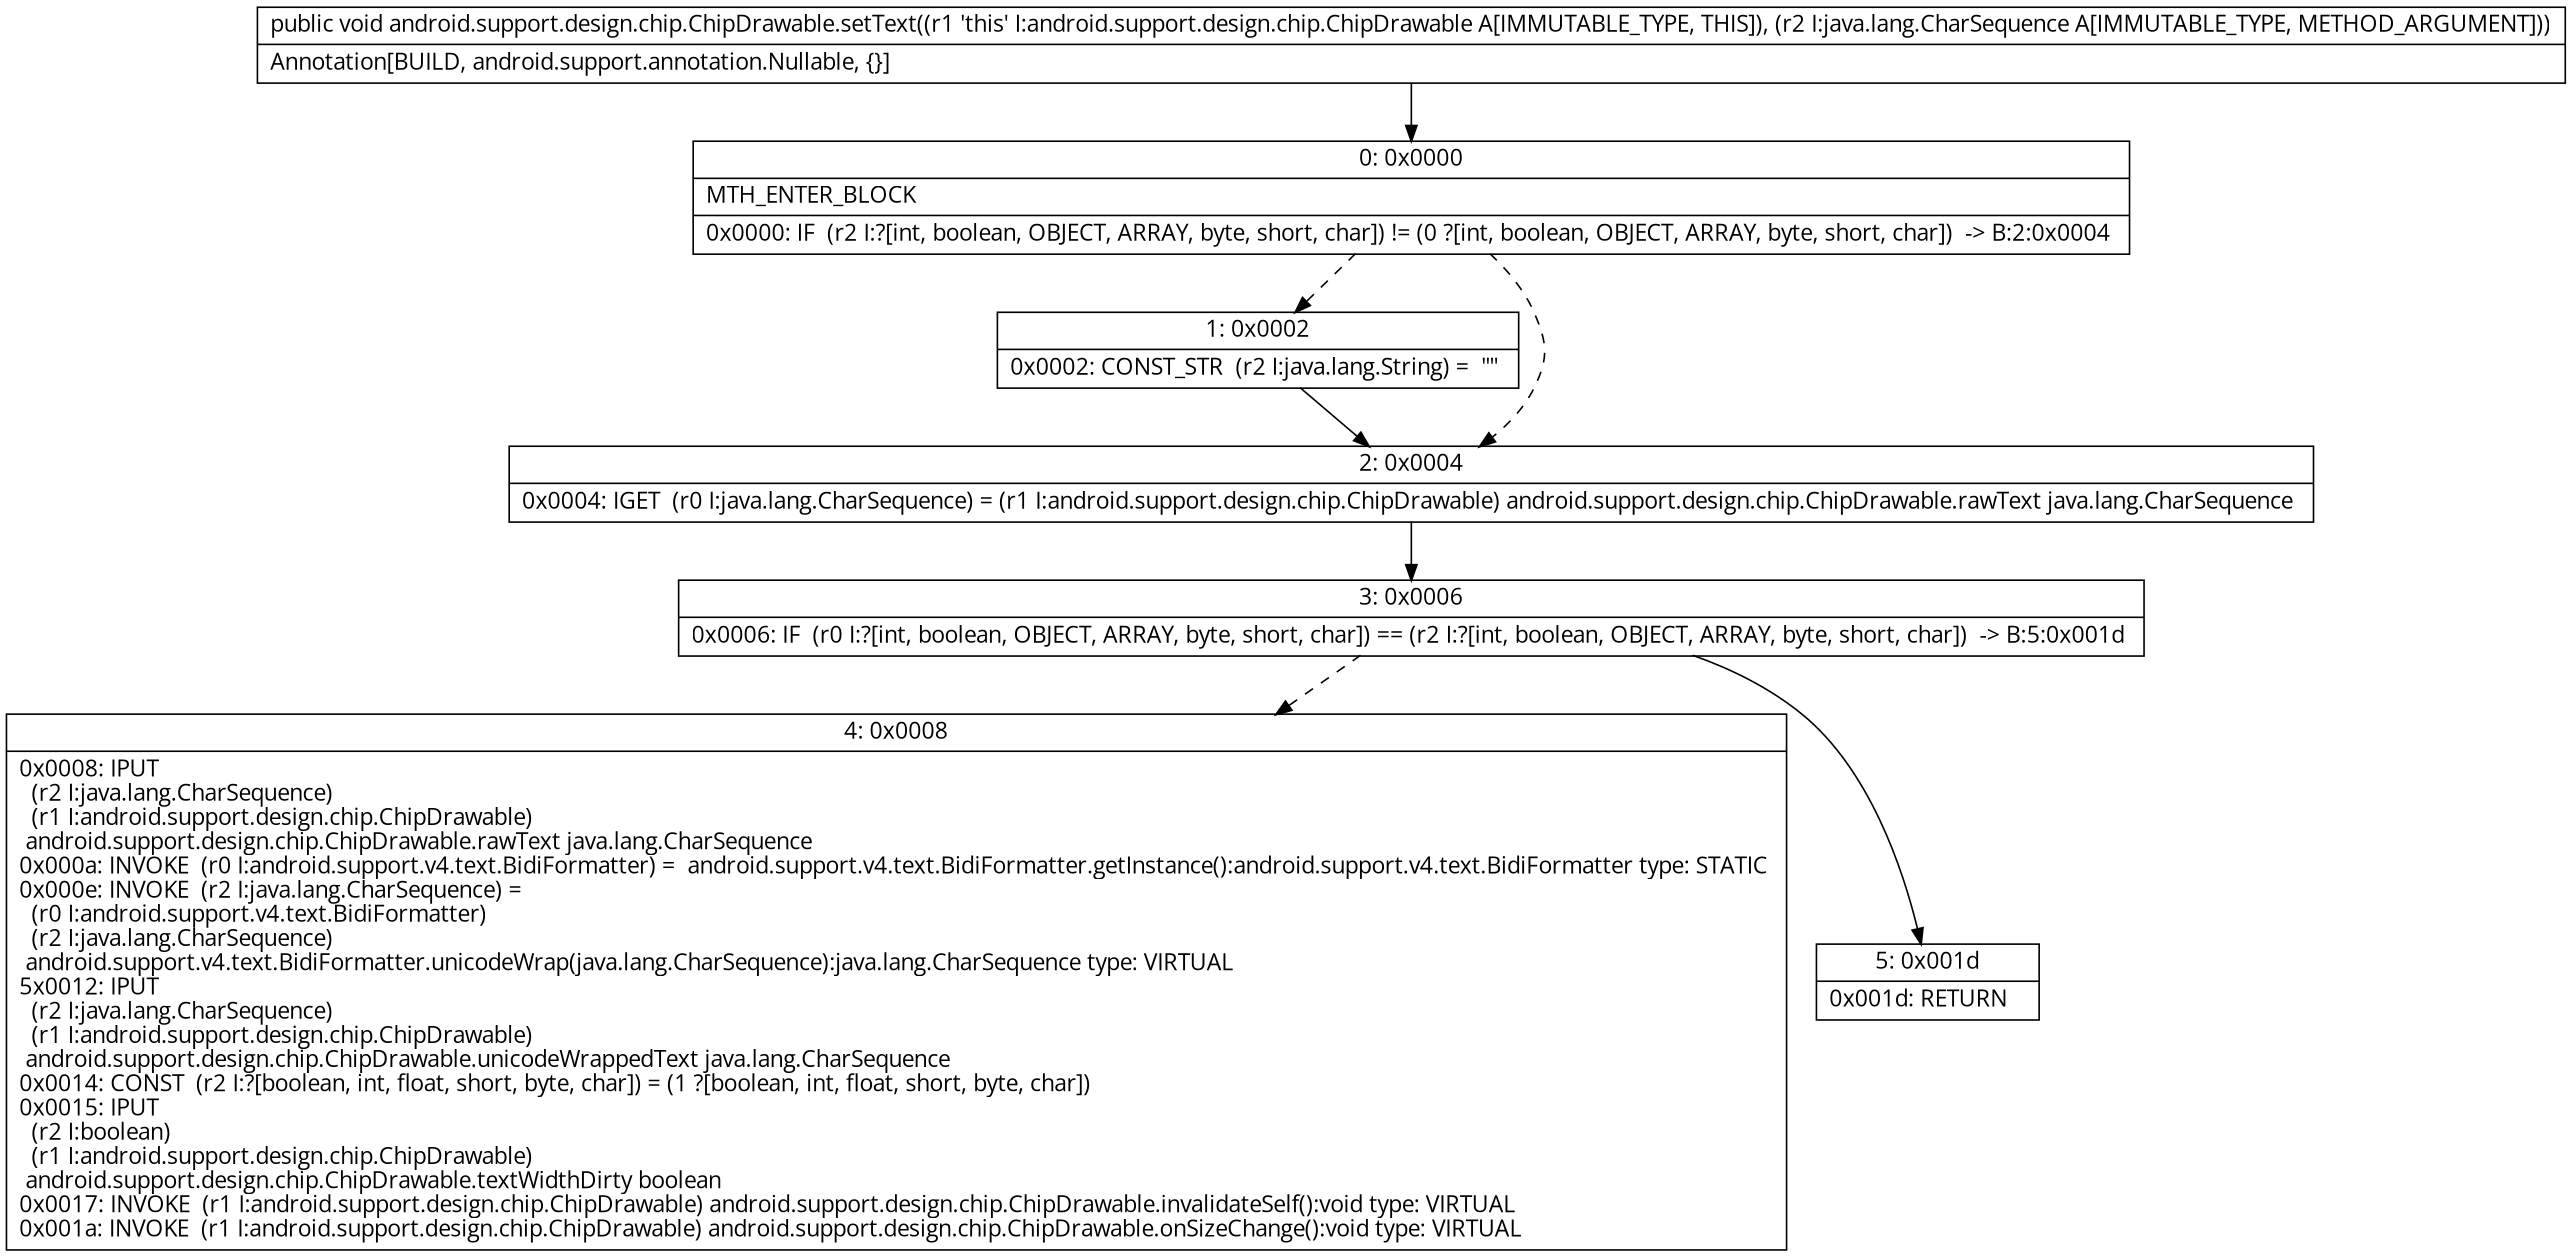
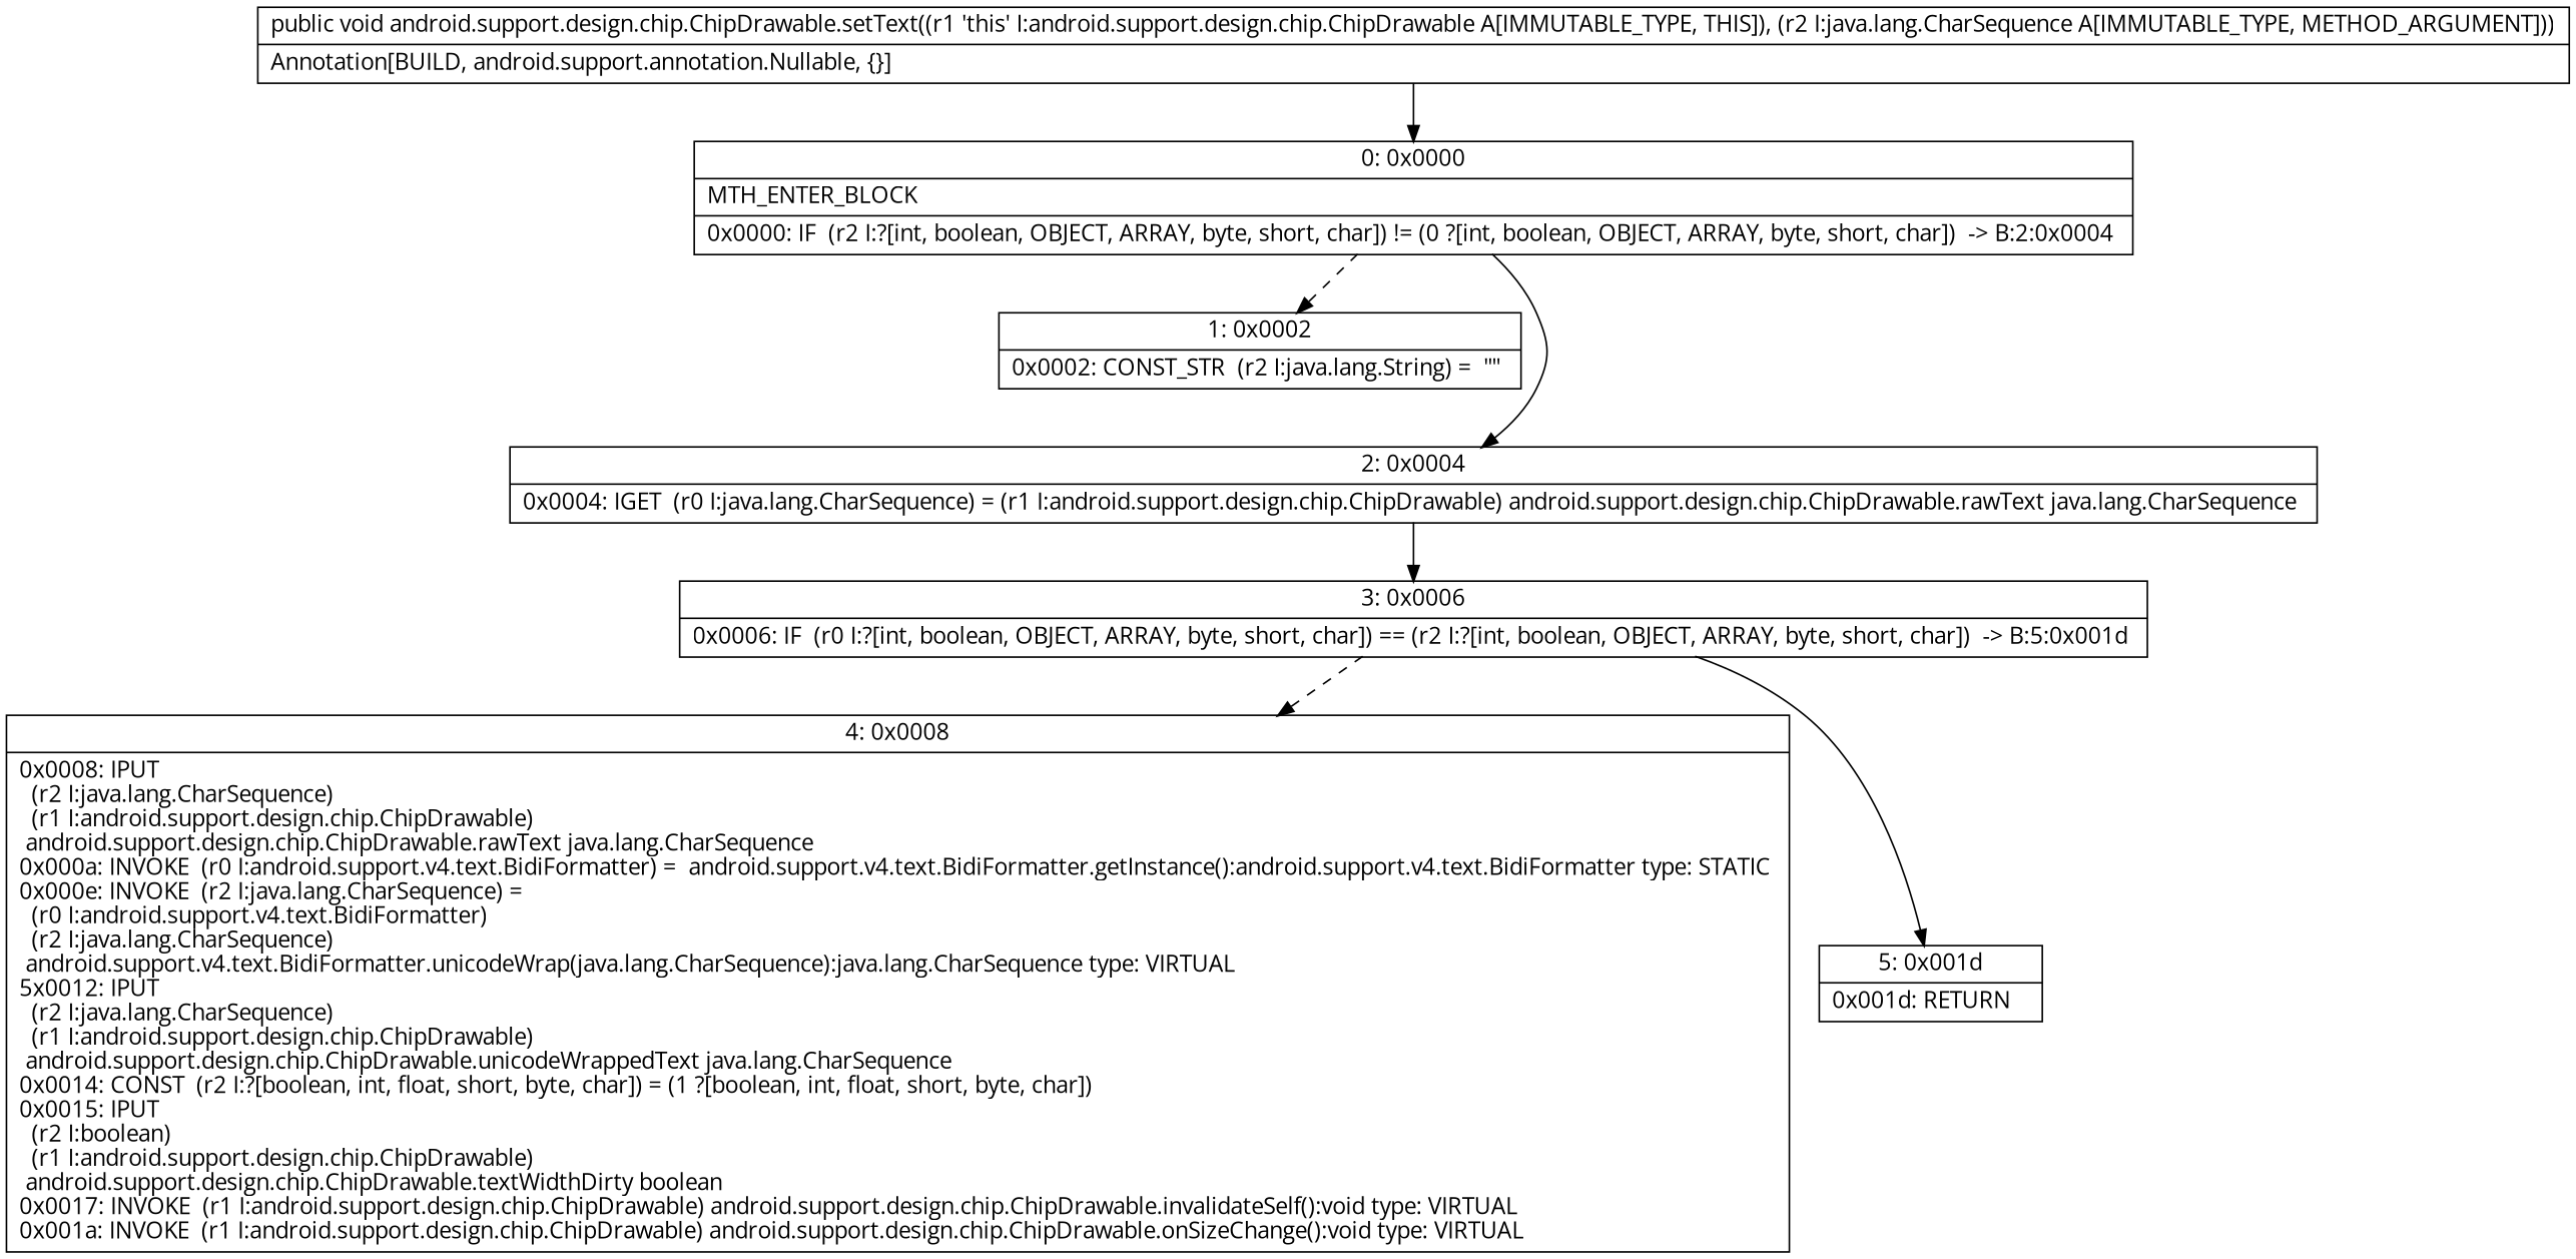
  digraph {
    fontname="Open Sans"
    node [fontname="Open Sans" shape=record]
    edge [fontname="Open Sans"]
    n1 [label="{0\:\ 0x0000|MTH_ENTER_BLOCK\l|0x0000: IF  (r2 I:?[int, boolean, OBJECT, ARRAY, byte, short, char]) != (0 ?[int, boolean, OBJECT, ARRAY, byte, short, char])  \-\> B:2:0x0004 \l}"]
    n2 [label="{1\:\ 0x0002|0x0002: CONST_STR  (r2 I:java.lang.String) =  \"\" \l}"]
    n3 [label="{2\:\ 0x0004|0x0004: IGET  (r0 I:java.lang.CharSequence) = (r1 I:android.support.design.chip.ChipDrawable) android.support.design.chip.ChipDrawable.rawText java.lang.CharSequence \l}"]
    n4 [label="{3\:\ 0x0006|0x0006: IF  (r0 I:?[int, boolean, OBJECT, ARRAY, byte, short, char]) == (r2 I:?[int, boolean, OBJECT, ARRAY, byte, short, char])  \-\> B:5:0x001d \l}"]
    n5 [label="{4\:\ 0x0008|0x0008: IPUT  \l  (r2 I:java.lang.CharSequence)\l  (r1 I:android.support.design.chip.ChipDrawable)\l android.support.design.chip.ChipDrawable.rawText java.lang.CharSequence \l0x000a: INVOKE  (r0 I:android.support.v4.text.BidiFormatter) =  android.support.v4.text.BidiFormatter.getInstance():android.support.v4.text.BidiFormatter type: STATIC \l0x000e: INVOKE  (r2 I:java.lang.CharSequence) = \l  (r0 I:android.support.v4.text.BidiFormatter)\l  (r2 I:java.lang.CharSequence)\l android.support.v4.text.BidiFormatter.unicodeWrap(java.lang.CharSequence):java.lang.CharSequence type: VIRTUAL \l5x0012: IPUT  \l  (r2 I:java.lang.CharSequence)\l  (r1 I:android.support.design.chip.ChipDrawable)\l android.support.design.chip.ChipDrawable.unicodeWrappedText java.lang.CharSequence \l0x0014: CONST  (r2 I:?[boolean, int, float, short, byte, char]) = (1 ?[boolean, int, float, short, byte, char]) \l0x0015: IPUT  \l  (r2 I:boolean)\l  (r1 I:android.support.design.chip.ChipDrawable)\l android.support.design.chip.ChipDrawable.textWidthDirty boolean \l0x0017: INVOKE  (r1 I:android.support.design.chip.ChipDrawable) android.support.design.chip.ChipDrawable.invalidateSelf():void type: VIRTUAL \l0x001a: INVOKE  (r1 I:android.support.design.chip.ChipDrawable) android.support.design.chip.ChipDrawable.onSizeChange():void type: VIRTUAL \l}"]
    n6 [label="{5\:\ 0x001d|0x001d: RETURN   \l}"]
    n7 [label="{public void android.support.design.chip.ChipDrawable.setText((r1 'this' I:android.support.design.chip.ChipDrawable A[IMMUTABLE_TYPE, THIS]), (r2 I:java.lang.CharSequence A[IMMUTABLE_TYPE, METHOD_ARGUMENT]))  | Annotation[BUILD, android.support.annotation.Nullable, \{\}]\l}"]
    n1 -> n2 [style=dashed]
-   n1 -> n3 [style=dashed]
-   n2 -> n3
+   n1 -> n3
    n3 -> n4
    n4 -> n5 [style=dashed]
    n4 -> n6
    n7 -> n1
  }
